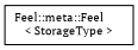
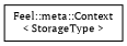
  digraph {
    rankdir=TB
    fontname="PT Serif"
-   n1 [color=black fillcolor=white fontname="PT Serif" fontsize=10 height=0.2 label="Feel::meta::Feel\l\< StorageType \>" shape=record style=filled width=0.4]
+   n1 [color=black fillcolor=white fontname="PT Serif" fontsize=10 height=0.2 label="Feel::meta::Context\l\< StorageType \>" shape=record style=filled width=0.4]
  }
